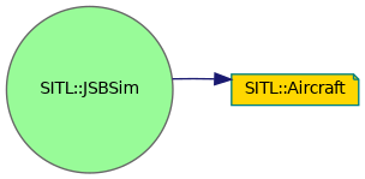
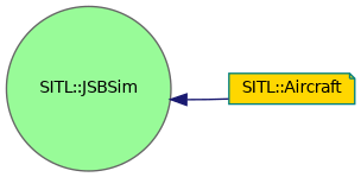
  digraph {
    rankdir=LR
    node [fontname=Helvetica fontsize=10 style=filled]
    n1 [color=gray40 fillcolor=palegreen fontcolor=black height=0.2 label="SITL::JSBSim" shape=circle width=0.4]
    n2 [color=teal fillcolor=gold height=0.2 label="SITL::Aircraft" shape=note width=0.4]
-   n2 -> n1 [color=midnightblue dir=back fontname=Helvetica fontsize=10 labelfontname=Helvetica labelfontsize=10 style=solid]
+   n1 -> n2 [color=midnightblue dir=back fontname=Helvetica fontsize=10 labelfontname=Helvetica labelfontsize=10 style=solid]
  }
